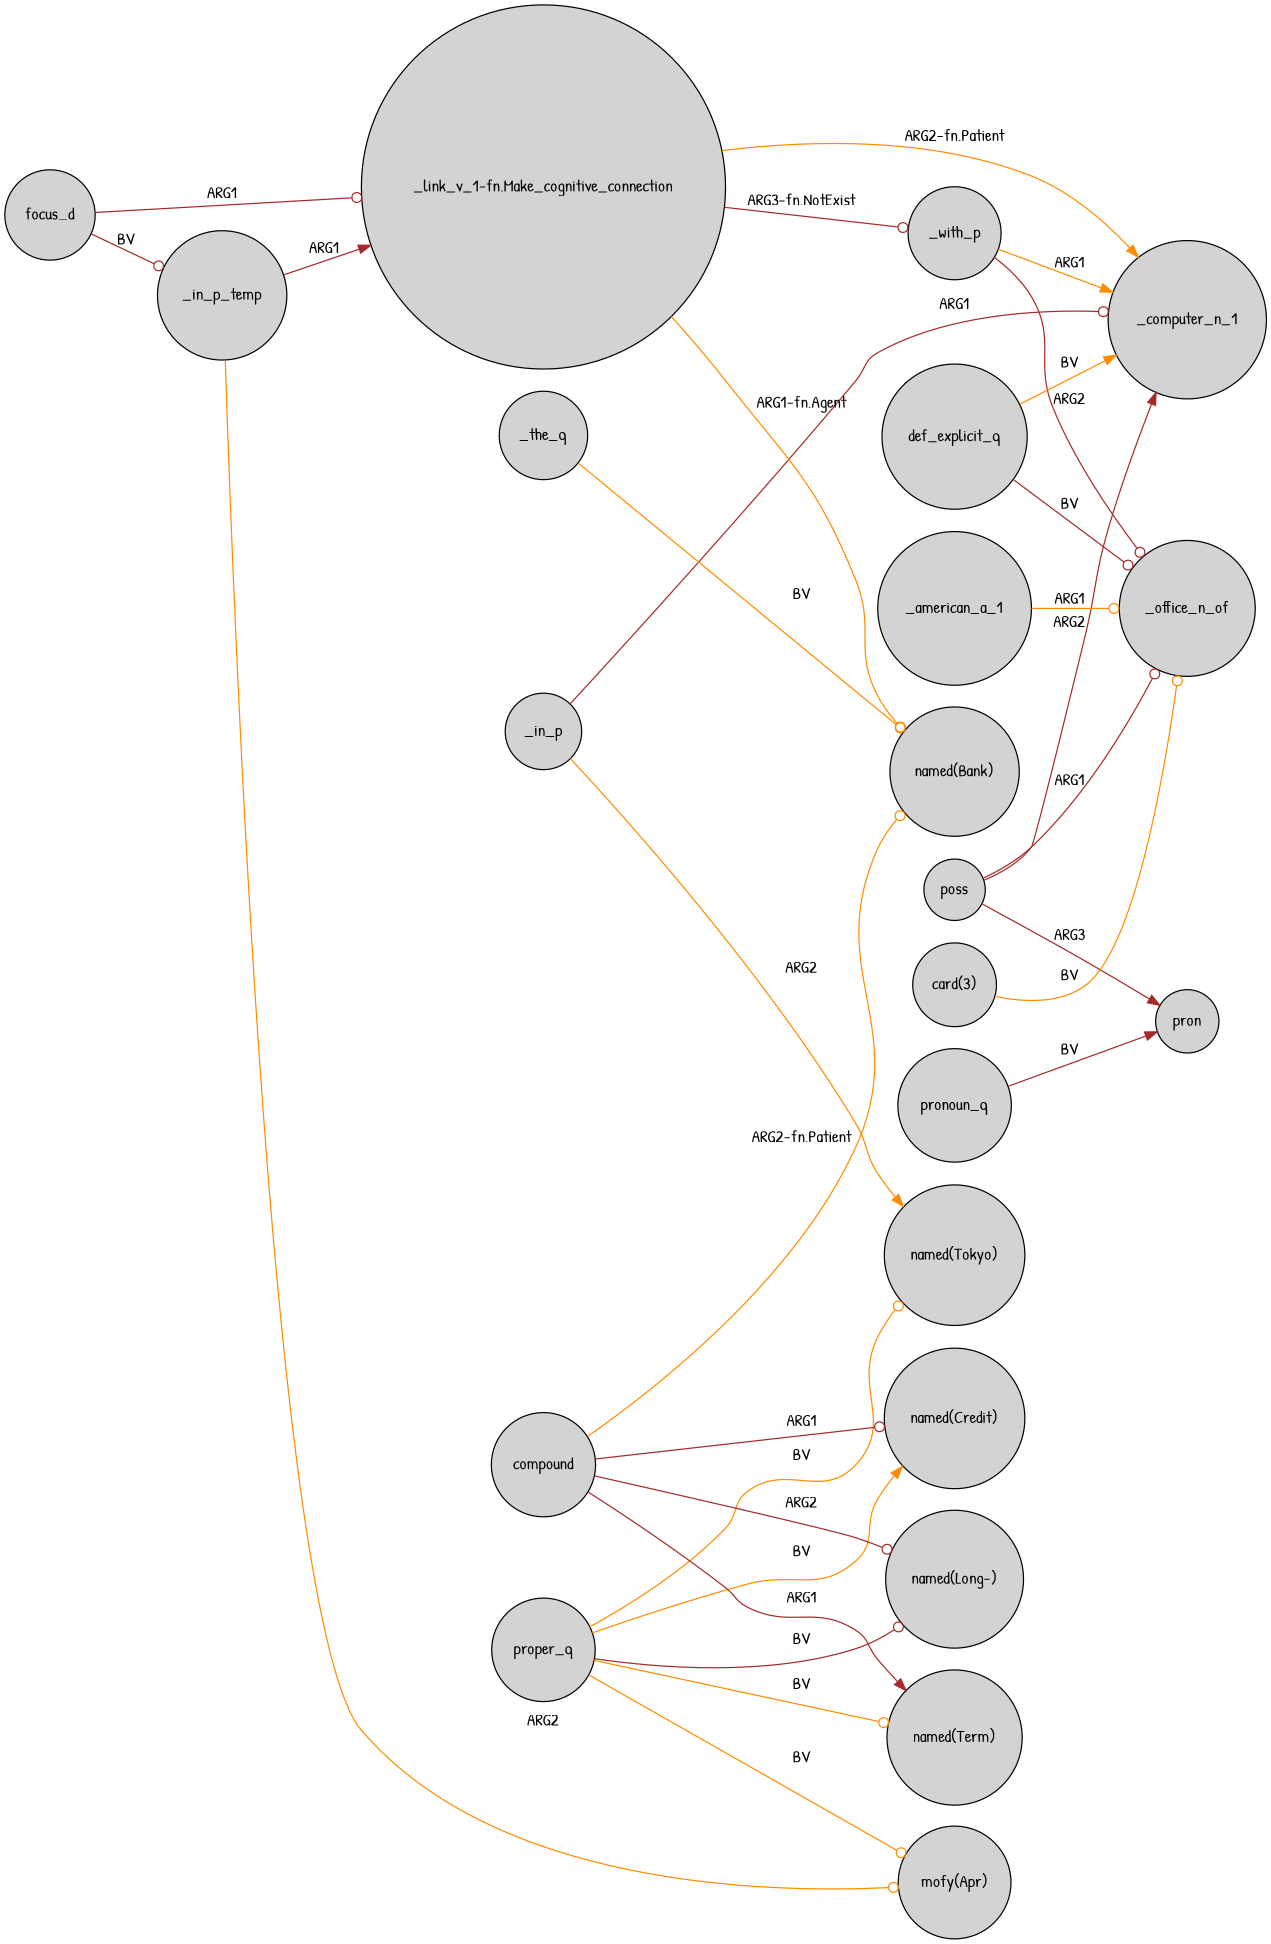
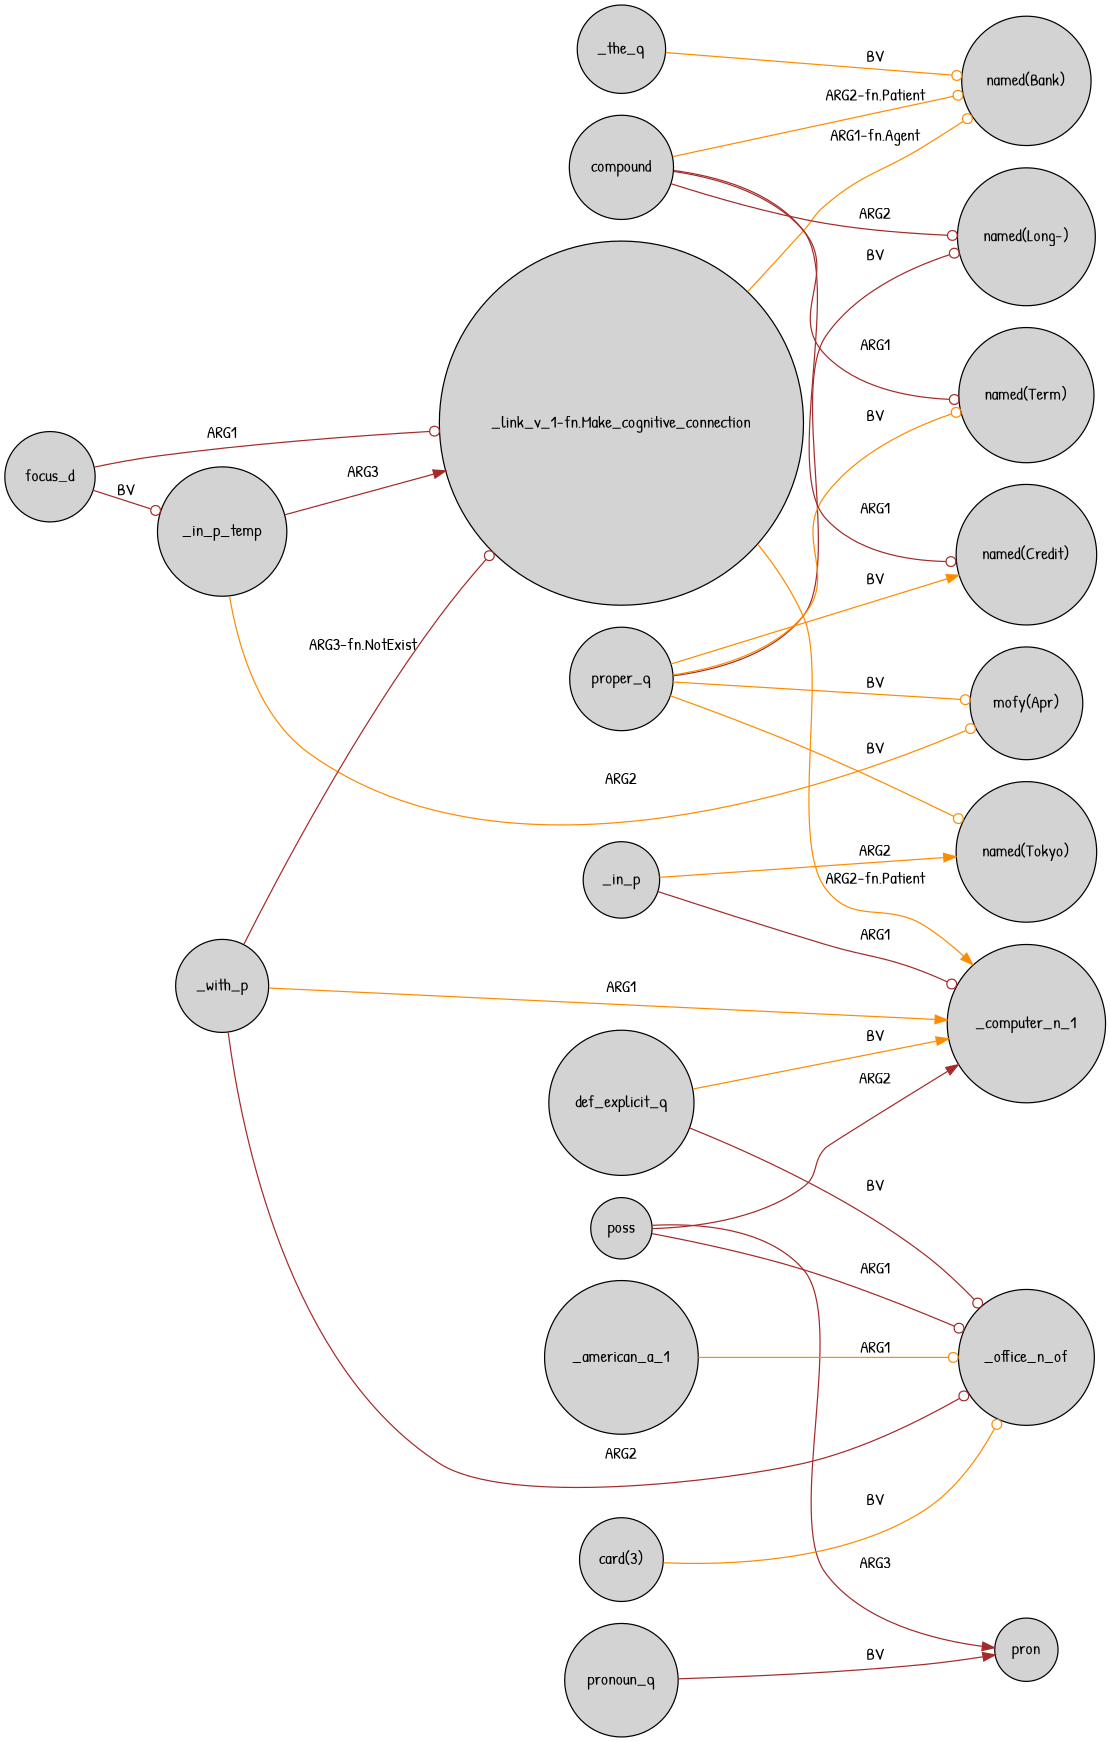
  digraph {
    fontname="Patrick Hand"
    rankdir=LR
    node [fontname="Patrick Hand" shape=circle style=filled]
    edge [arrowhead=odot color=brown fontname="Patrick Hand"]
    _in_p
    _computer_n_1
    "named(Tokyo)"
    focus_d
    _in_p_temp
    "_link_v_1-fn.Make_cognitive_connection"
    "mofy(Apr)"
    _with_p
    "named(Bank)"
    proper_q
    "named(Long-)"
    "named(Credit)"
    "named(Term)"
    poss
    pron
    _office_n_of
    _american_a_1
    def_explicit_q
    _the_q
    compound
    pronoun_q
    "card(3)"
    _in_p -> _computer_n_1 [label=ARG1]
    _in_p -> "named(Tokyo)" [arrowhead=normal color=darkorange label=ARG2]
    focus_d -> _in_p_temp [label=BV]
    focus_d -> "_link_v_1-fn.Make_cognitive_connection" [label=ARG1]
-   _in_p_temp -> "_link_v_1-fn.Make_cognitive_connection" [arrowhead=normal label=ARG1]
+   _in_p_temp -> "_link_v_1-fn.Make_cognitive_connection" [arrowhead=normal label=ARG3]
    _in_p_temp -> "mofy(Apr)" [color=darkorange label=ARG2]
    "_link_v_1-fn.Make_cognitive_connection" -> _computer_n_1 [arrowhead=normal color=darkorange label="ARG2-fn.Patient"]
-   "_link_v_1-fn.Make_cognitive_connection" -> _with_p [label="ARG3-fn.NotExist"]
+   _with_p -> "_link_v_1-fn.Make_cognitive_connection" [label="ARG3-fn.NotExist"]
    "_link_v_1-fn.Make_cognitive_connection" -> "named(Bank)" [color=darkorange label="ARG1-fn.Agent"]
    _with_p -> _computer_n_1 [arrowhead=normal color=darkorange label=ARG1]
    _with_p -> _office_n_of [label=ARG2]
    proper_q -> "named(Tokyo)" [color=darkorange label=BV]
    proper_q -> "mofy(Apr)" [color=darkorange label=BV]
    proper_q -> "named(Long-)" [label=BV]
    proper_q -> "named(Credit)" [arrowhead=normal color=darkorange label=BV]
    proper_q -> "named(Term)" [color=darkorange label=BV]
    poss -> _computer_n_1 [arrowhead=normal label=ARG2]
    poss -> pron [arrowhead=normal label=ARG3]
    poss -> _office_n_of [label=ARG1]
    _american_a_1 -> _office_n_of [color=darkorange label=ARG1]
    def_explicit_q -> _computer_n_1 [arrowhead=normal color=darkorange label=BV]
    def_explicit_q -> _office_n_of [label=BV]
    _the_q -> "named(Bank)" [color=darkorange label=BV]
    compound -> "named(Bank)" [color=darkorange label="ARG2-fn.Patient"]
    compound -> "named(Long-)" [label=ARG2]
    compound -> "named(Credit)" [label=ARG1]
-   compound -> "named(Term)" [arrowhead=normal label=ARG1]
+   compound -> "named(Term)" [label=ARG1]
    pronoun_q -> pron [arrowhead=normal label=BV]
    "card(3)" -> _office_n_of [color=darkorange label=BV]
  }
